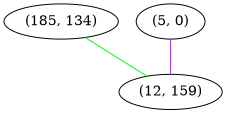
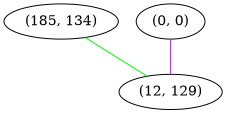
  graph {
    n1 [label="(185, 134)"]
-   "(12, 129)" [label="(12, 159)"]
-   "(0, 0)" [label="(5, 0)"]
+   "(12, 129)"
+   "(0, 0)"
    n1 -- "(12, 129)" [color=green weight=2]
    "(0, 0)" -- "(12, 129)" [color=purple weight=4]
  }
